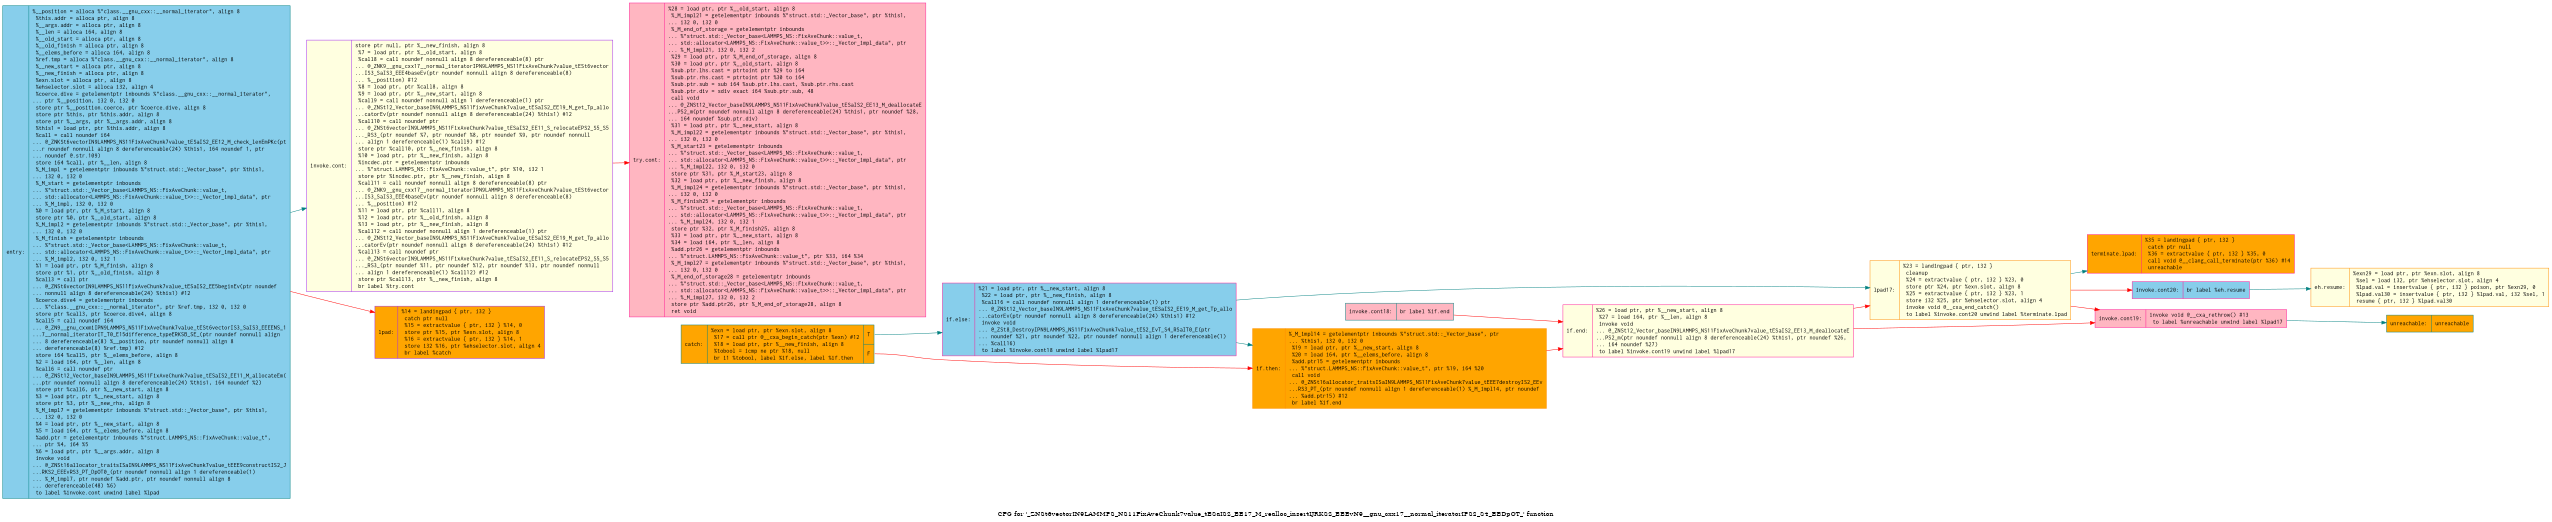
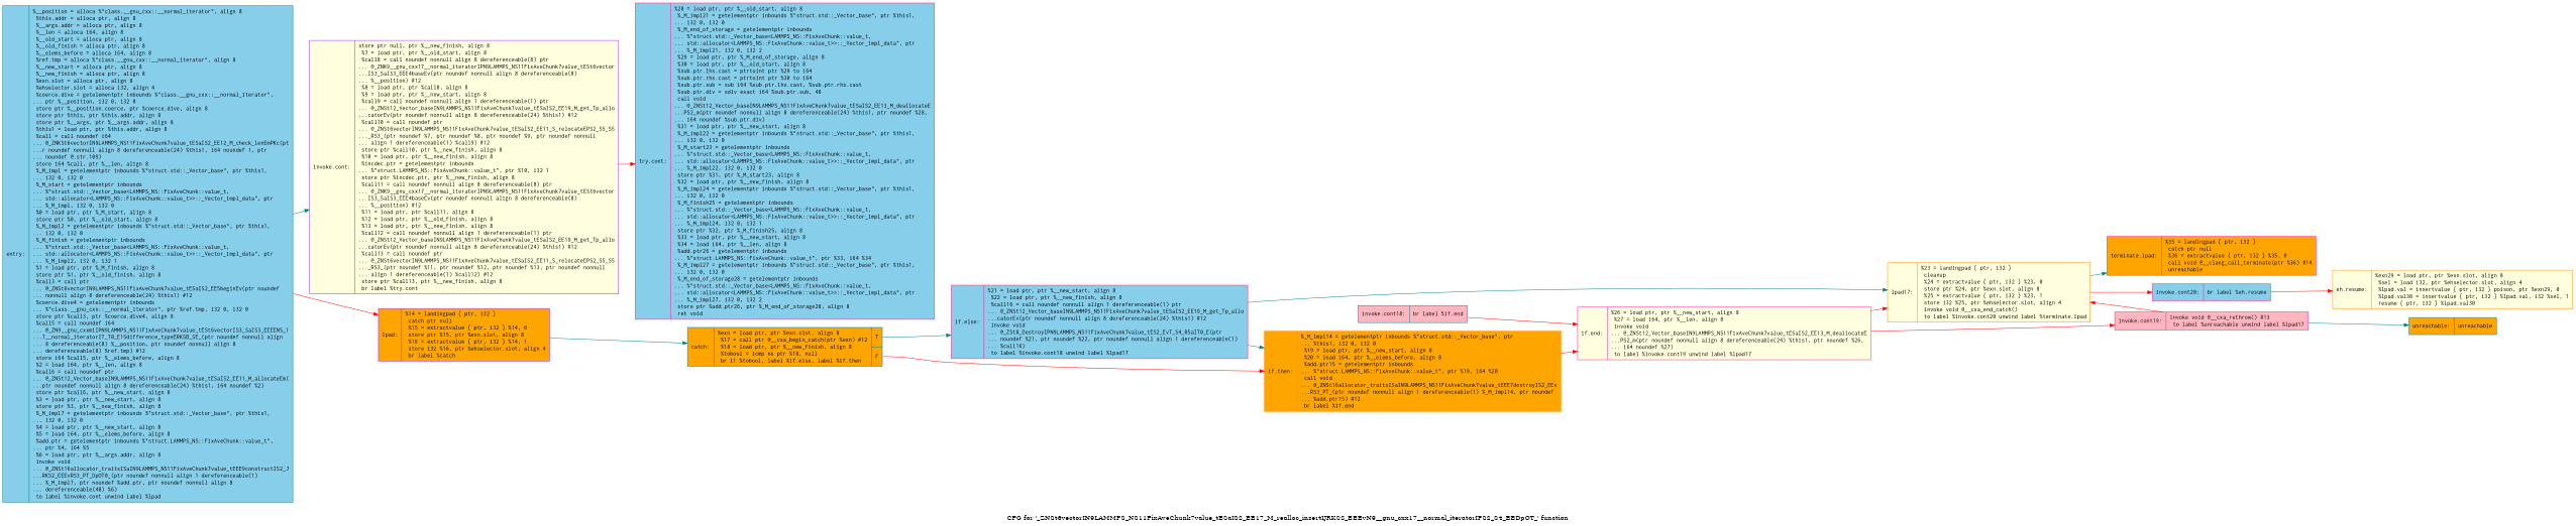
  digraph {
    label="CFG for '_ZNSt6vectorIN9LAMMPS_NS11FixAveChunk7value_tESaIS2_EE17_M_realloc_insertIJRKS2_EEEvN9__gnu_cxx17__normal_iteratorIPS2_S4_EEDpOT_' function"
    rankdir=LR
    node [color=deeppink fillcolor=orange fontname=Courier shape=record style=filled]
    edge [color=red]
-   n1 [color=teal fillcolor=skyblue label="{entry:\l|  %__position = alloca %\"class.__gnu_cxx::__normal_iterator\", align 8\l  %this.addr = alloca ptr, align 8\l  %__args.addr = alloca ptr, align 8\l  %__len = alloca i64, align 8\l  %__old_start = alloca ptr, align 8\l  %__old_finish = alloca ptr, align 8\l  %__elems_before = alloca i64, align 8\l  %ref.tmp = alloca %\"class.__gnu_cxx::__normal_iterator\", align 8\l  %__new_start = alloca ptr, align 8\l  %__new_finish = alloca ptr, align 8\l  %exn.slot = alloca ptr, align 8\l  %ehselector.slot = alloca i32, align 4\l  %coerce.dive = getelementptr inbounds %\"class.__gnu_cxx::__normal_iterator\",\l... ptr %__position, i32 0, i32 0\l  store ptr %__position.coerce, ptr %coerce.dive, align 8\l  store ptr %this, ptr %this.addr, align 8\l  store ptr %__args, ptr %__args.addr, align 8\l  %this1 = load ptr, ptr %this.addr, align 8\l  %call = call noundef i64\l... @_ZNKSt6vectorIN9LAMMPS_NS11FixAveChunk7value_tESaIS2_EE12_M_check_lenEmPKc(pt\l...r noundef nonnull align 8 dereferenceable(24) %this1, i64 noundef 1, ptr\l... noundef @.str.109)\l  store i64 %call, ptr %__len, align 8\l  %_M_impl = getelementptr inbounds %\"struct.std::_Vector_base\", ptr %this1,\l... i32 0, i32 0\l  %_M_start = getelementptr inbounds\l... %\"struct.std::_Vector_base\<LAMMPS_NS::FixAveChunk::value_t,\l... std::allocator\<LAMMPS_NS::FixAveChunk::value_t\>\>::_Vector_impl_data\", ptr\l... %_M_impl, i32 0, i32 0\l  %0 = load ptr, ptr %_M_start, align 8\l  store ptr %0, ptr %__old_start, align 8\l  %_M_impl2 = getelementptr inbounds %\"struct.std::_Vector_base\", ptr %this1,\l... i32 0, i32 0\l  %_M_finish = getelementptr inbounds\l... %\"struct.std::_Vector_base\<LAMMPS_NS::FixAveChunk::value_t,\l... std::allocator\<LAMMPS_NS::FixAveChunk::value_t\>\>::_Vector_impl_data\", ptr\l... %_M_impl2, i32 0, i32 1\l  %1 = load ptr, ptr %_M_finish, align 8\l  store ptr %1, ptr %__old_finish, align 8\l  %call3 = call ptr\l... @_ZNSt6vectorIN9LAMMPS_NS11FixAveChunk7value_tESaIS2_EE5beginEv(ptr noundef\l... nonnull align 8 dereferenceable(24) %this1) #12\l  %coerce.dive4 = getelementptr inbounds\l... %\"class.__gnu_cxx::__normal_iterator\", ptr %ref.tmp, i32 0, i32 0\l  store ptr %call3, ptr %coerce.dive4, align 8\l  %call5 = call noundef i64\l... @_ZN9__gnu_cxxmiIPN9LAMMPS_NS11FixAveChunk7value_tESt6vectorIS3_SaIS3_EEEENS_1\l...7__normal_iteratorIT_T0_E15difference_typeERKSB_SE_(ptr noundef nonnull align\l... 8 dereferenceable(8) %__position, ptr noundef nonnull align 8\l... dereferenceable(8) %ref.tmp) #12\l  store i64 %call5, ptr %__elems_before, align 8\l  %2 = load i64, ptr %__len, align 8\l  %call6 = call noundef ptr\l... @_ZNSt12_Vector_baseIN9LAMMPS_NS11FixAveChunk7value_tESaIS2_EE11_M_allocateEm(\l...ptr noundef nonnull align 8 dereferenceable(24) %this1, i64 noundef %2)\l  store ptr %call6, ptr %__new_start, align 8\l  %3 = load ptr, ptr %__new_start, align 8\l  store ptr %3, ptr %__new_rhs, align 8\l  %_M_impl7 = getelementptr inbounds %\"struct.std::_Vector_base\", ptr %this1,\l... i32 0, i32 0\l  %4 = load ptr, ptr %__new_start, align 8\l  %5 = load i64, ptr %__elems_before, align 8\l  %add.ptr = getelementptr inbounds %\"struct.LAMMPS_NS::FixAveChunk::value_t\",\l... ptr %4, i64 %5\l  %6 = load ptr, ptr %__args.addr, align 8\l  invoke void\l... @_ZNSt16allocator_traitsISaIN9LAMMPS_NS11FixAveChunk7value_tEEE9constructIS2_J\l...RKS2_EEEvRS3_PT_DpOT0_(ptr noundef nonnull align 1 dereferenceable(1)\l... %_M_impl7, ptr noundef %add.ptr, ptr noundef nonnull align 8\l... dereferenceable(48) %6)\l          to label %invoke.cont unwind label %lpad\l}"]
+   n1 [color=teal fillcolor=skyblue label="{entry:\l|  %__position = alloca %\"class.__gnu_cxx::__normal_iterator\", align 8\l  %this.addr = alloca ptr, align 8\l  %__args.addr = alloca ptr, align 8\l  %__len = alloca i64, align 8\l  %__old_start = alloca ptr, align 8\l  %__old_finish = alloca ptr, align 8\l  %__elems_before = alloca i64, align 8\l  %ref.tmp = alloca %\"class.__gnu_cxx::__normal_iterator\", align 8\l  %__new_start = alloca ptr, align 8\l  %__new_finish = alloca ptr, align 8\l  %exn.slot = alloca ptr, align 8\l  %ehselector.slot = alloca i32, align 4\l  %coerce.dive = getelementptr inbounds %\"class.__gnu_cxx::__normal_iterator\",\l... ptr %__position, i32 0, i32 0\l  store ptr %__position.coerce, ptr %coerce.dive, align 8\l  store ptr %this, ptr %this.addr, align 8\l  store ptr %__args, ptr %__args.addr, align 8\l  %this1 = load ptr, ptr %this.addr, align 8\l  %call = call noundef i64\l... @_ZNKSt6vectorIN9LAMMPS_NS11FixAveChunk7value_tESaIS2_EE12_M_check_lenEmPKc(pt\l...r noundef nonnull align 8 dereferenceable(24) %this1, i64 noundef 1, ptr\l... noundef @.str.109)\l  store i64 %call, ptr %__len, align 8\l  %_M_impl = getelementptr inbounds %\"struct.std::_Vector_base\", ptr %this1,\l... i32 0, i32 0\l  %_M_start = getelementptr inbounds\l... %\"struct.std::_Vector_base\<LAMMPS_NS::FixAveChunk::value_t,\l... std::allocator\<LAMMPS_NS::FixAveChunk::value_t\>\>::_Vector_impl_data\", ptr\l... %_M_impl, i32 0, i32 0\l  %0 = load ptr, ptr %_M_start, align 8\l  store ptr %0, ptr %__old_start, align 8\l  %_M_impl2 = getelementptr inbounds %\"struct.std::_Vector_base\", ptr %this1,\l... i32 0, i32 0\l  %_M_finish = getelementptr inbounds\l... %\"struct.std::_Vector_base\<LAMMPS_NS::FixAveChunk::value_t,\l... std::allocator\<LAMMPS_NS::FixAveChunk::value_t\>\>::_Vector_impl_data\", ptr\l... %_M_impl2, i32 0, i32 1\l  %1 = load ptr, ptr %_M_finish, align 8\l  store ptr %1, ptr %__old_finish, align 8\l  %call3 = call ptr\l... @_ZNSt6vectorIN9LAMMPS_NS11FixAveChunk7value_tESaIS2_EE5beginEv(ptr noundef\l... nonnull align 8 dereferenceable(24) %this1) #12\l  %coerce.dive4 = getelementptr inbounds\l... %\"class.__gnu_cxx::__normal_iterator\", ptr %ref.tmp, i32 0, i32 0\l  store ptr %call3, ptr %coerce.dive4, align 8\l  %call5 = call noundef i64\l... @_ZN9__gnu_cxxmiIPN9LAMMPS_NS11FixAveChunk7value_tESt6vectorIS3_SaIS3_EEEENS_1\l...7__normal_iteratorIT_T0_E15difference_typeERKSB_SE_(ptr noundef nonnull align\l... 8 dereferenceable(8) %__position, ptr noundef nonnull align 8\l... dereferenceable(8) %ref.tmp) #12\l  store i64 %call5, ptr %__elems_before, align 8\l  %2 = load i64, ptr %__len, align 8\l  %call6 = call noundef ptr\l... @_ZNSt12_Vector_baseIN9LAMMPS_NS11FixAveChunk7value_tESaIS2_EE11_M_allocateEm(\l...ptr noundef nonnull align 8 dereferenceable(24) %this1, i64 noundef %2)\l  store ptr %call6, ptr %__new_start, align 8\l  %3 = load ptr, ptr %__new_start, align 8\l  store ptr %3, ptr %__new_finish, align 8\l  %_M_impl7 = getelementptr inbounds %\"struct.std::_Vector_base\", ptr %this1,\l... i32 0, i32 0\l  %4 = load ptr, ptr %__new_start, align 8\l  %5 = load i64, ptr %__elems_before, align 8\l  %add.ptr = getelementptr inbounds %\"struct.LAMMPS_NS::FixAveChunk::value_t\",\l... ptr %4, i64 %5\l  %6 = load ptr, ptr %__args.addr, align 8\l  invoke void\l... @_ZNSt16allocator_traitsISaIN9LAMMPS_NS11FixAveChunk7value_tEEE9constructIS2_J\l...RKS2_EEEvRS3_PT_DpOT0_(ptr noundef nonnull align 1 dereferenceable(1)\l... %_M_impl7, ptr noundef %add.ptr, ptr noundef nonnull align 8\l... dereferenceable(48) %6)\l          to label %invoke.cont unwind label %lpad\l}"]
    n2 [color=purple fillcolor=lightyellow label="{invoke.cont:\l|  store ptr null, ptr %__new_finish, align 8\l  %7 = load ptr, ptr %__old_start, align 8\l  %call8 = call noundef nonnull align 8 dereferenceable(8) ptr\l... @_ZNK9__gnu_cxx17__normal_iteratorIPN9LAMMPS_NS11FixAveChunk7value_tESt6vector\l...IS3_SaIS3_EEE4baseEv(ptr noundef nonnull align 8 dereferenceable(8)\l... %__position) #12\l  %8 = load ptr, ptr %call8, align 8\l  %9 = load ptr, ptr %__new_start, align 8\l  %call9 = call noundef nonnull align 1 dereferenceable(1) ptr\l... @_ZNSt12_Vector_baseIN9LAMMPS_NS11FixAveChunk7value_tESaIS2_EE19_M_get_Tp_allo\l...catorEv(ptr noundef nonnull align 8 dereferenceable(24) %this1) #12\l  %call10 = call noundef ptr\l... @_ZNSt6vectorIN9LAMMPS_NS11FixAveChunk7value_tESaIS2_EE11_S_relocateEPS2_S5_S5\l..._RS3_(ptr noundef %7, ptr noundef %8, ptr noundef %9, ptr noundef nonnull\l... align 1 dereferenceable(1) %call9) #12\l  store ptr %call10, ptr %__new_finish, align 8\l  %10 = load ptr, ptr %__new_finish, align 8\l  %incdec.ptr = getelementptr inbounds\l... %\"struct.LAMMPS_NS::FixAveChunk::value_t\", ptr %10, i32 1\l  store ptr %incdec.ptr, ptr %__new_finish, align 8\l  %call11 = call noundef nonnull align 8 dereferenceable(8) ptr\l... @_ZNK9__gnu_cxx17__normal_iteratorIPN9LAMMPS_NS11FixAveChunk7value_tESt6vector\l...IS3_SaIS3_EEE4baseEv(ptr noundef nonnull align 8 dereferenceable(8)\l... %__position) #12\l  %11 = load ptr, ptr %call11, align 8\l  %12 = load ptr, ptr %__old_finish, align 8\l  %13 = load ptr, ptr %__new_finish, align 8\l  %call12 = call noundef nonnull align 1 dereferenceable(1) ptr\l... @_ZNSt12_Vector_baseIN9LAMMPS_NS11FixAveChunk7value_tESaIS2_EE19_M_get_Tp_allo\l...catorEv(ptr noundef nonnull align 8 dereferenceable(24) %this1) #12\l  %call13 = call noundef ptr\l... @_ZNSt6vectorIN9LAMMPS_NS11FixAveChunk7value_tESaIS2_EE11_S_relocateEPS2_S5_S5\l..._RS3_(ptr noundef %11, ptr noundef %12, ptr noundef %13, ptr noundef nonnull\l... align 1 dereferenceable(1) %call12) #12\l  store ptr %call13, ptr %__new_finish, align 8\l  br label %try.cont\l}"]
    n3 [color=purple label="{lpad:\l|  %14 = landingpad \{ ptr, i32 \}\l          catch ptr null\l  %15 = extractvalue \{ ptr, i32 \} %14, 0\l  store ptr %15, ptr %exn.slot, align 8\l  %16 = extractvalue \{ ptr, i32 \} %14, 1\l  store i32 %16, ptr %ehselector.slot, align 4\l  br label %catch\l}"]
-   n4 [fillcolor=lightpink label="{try.cont:\l|  %28 = load ptr, ptr %__old_start, align 8\l  %_M_impl21 = getelementptr inbounds %\"struct.std::_Vector_base\", ptr %this1,\l... i32 0, i32 0\l  %_M_end_of_storage = getelementptr inbounds\l... %\"struct.std::_Vector_base\<LAMMPS_NS::FixAveChunk::value_t,\l... std::allocator\<LAMMPS_NS::FixAveChunk::value_t\>\>::_Vector_impl_data\", ptr\l... %_M_impl21, i32 0, i32 2\l  %29 = load ptr, ptr %_M_end_of_storage, align 8\l  %30 = load ptr, ptr %__old_start, align 8\l  %sub.ptr.lhs.cast = ptrtoint ptr %29 to i64\l  %sub.ptr.rhs.cast = ptrtoint ptr %30 to i64\l  %sub.ptr.sub = sub i64 %sub.ptr.lhs.cast, %sub.ptr.rhs.cast\l  %sub.ptr.div = sdiv exact i64 %sub.ptr.sub, 48\l  call void\l... @_ZNSt12_Vector_baseIN9LAMMPS_NS11FixAveChunk7value_tESaIS2_EE13_M_deallocateE\l...PS2_m(ptr noundef nonnull align 8 dereferenceable(24) %this1, ptr noundef %28,\l... i64 noundef %sub.ptr.div)\l  %31 = load ptr, ptr %__new_start, align 8\l  %_M_impl22 = getelementptr inbounds %\"struct.std::_Vector_base\", ptr %this1,\l... i32 0, i32 0\l  %_M_start23 = getelementptr inbounds\l... %\"struct.std::_Vector_base\<LAMMPS_NS::FixAveChunk::value_t,\l... std::allocator\<LAMMPS_NS::FixAveChunk::value_t\>\>::_Vector_impl_data\", ptr\l... %_M_impl22, i32 0, i32 0\l  store ptr %31, ptr %_M_start23, align 8\l  %32 = load ptr, ptr %__new_finish, align 8\l  %_M_impl24 = getelementptr inbounds %\"struct.std::_Vector_base\", ptr %this1,\l... i32 0, i32 0\l  %_M_finish25 = getelementptr inbounds\l... %\"struct.std::_Vector_base\<LAMMPS_NS::FixAveChunk::value_t,\l... std::allocator\<LAMMPS_NS::FixAveChunk::value_t\>\>::_Vector_impl_data\", ptr\l... %_M_impl24, i32 0, i32 1\l  store ptr %32, ptr %_M_finish25, align 8\l  %33 = load ptr, ptr %__new_start, align 8\l  %34 = load i64, ptr %__len, align 8\l  %add.ptr26 = getelementptr inbounds\l... %\"struct.LAMMPS_NS::FixAveChunk::value_t\", ptr %33, i64 %34\l  %_M_impl27 = getelementptr inbounds %\"struct.std::_Vector_base\", ptr %this1,\l... i32 0, i32 0\l  %_M_end_of_storage28 = getelementptr inbounds\l... %\"struct.std::_Vector_base\<LAMMPS_NS::FixAveChunk::value_t,\l... std::allocator\<LAMMPS_NS::FixAveChunk::value_t\>\>::_Vector_impl_data\", ptr\l... %_M_impl27, i32 0, i32 2\l  store ptr %add.ptr26, ptr %_M_end_of_storage28, align 8\l  ret void\l}"]
+   n4 [fillcolor=skyblue label="{try.cont:\l|  %28 = load ptr, ptr %__old_start, align 8\l  %_M_impl21 = getelementptr inbounds %\"struct.std::_Vector_base\", ptr %this1,\l... i32 0, i32 0\l  %_M_end_of_storage = getelementptr inbounds\l... %\"struct.std::_Vector_base\<LAMMPS_NS::FixAveChunk::value_t,\l... std::allocator\<LAMMPS_NS::FixAveChunk::value_t\>\>::_Vector_impl_data\", ptr\l... %_M_impl21, i32 0, i32 2\l  %29 = load ptr, ptr %_M_end_of_storage, align 8\l  %30 = load ptr, ptr %__old_start, align 8\l  %sub.ptr.lhs.cast = ptrtoint ptr %29 to i64\l  %sub.ptr.rhs.cast = ptrtoint ptr %30 to i64\l  %sub.ptr.sub = sub i64 %sub.ptr.lhs.cast, %sub.ptr.rhs.cast\l  %sub.ptr.div = sdiv exact i64 %sub.ptr.sub, 48\l  call void\l... @_ZNSt12_Vector_baseIN9LAMMPS_NS11FixAveChunk7value_tESaIS2_EE13_M_deallocateE\l...PS2_m(ptr noundef nonnull align 8 dereferenceable(24) %this1, ptr noundef %28,\l... i64 noundef %sub.ptr.div)\l  %31 = load ptr, ptr %__new_start, align 8\l  %_M_impl22 = getelementptr inbounds %\"struct.std::_Vector_base\", ptr %this1,\l... i32 0, i32 0\l  %_M_start23 = getelementptr inbounds\l... %\"struct.std::_Vector_base\<LAMMPS_NS::FixAveChunk::value_t,\l... std::allocator\<LAMMPS_NS::FixAveChunk::value_t\>\>::_Vector_impl_data\", ptr\l... %_M_impl22, i32 0, i32 0\l  store ptr %31, ptr %_M_start23, align 8\l  %32 = load ptr, ptr %__new_finish, align 8\l  %_M_impl24 = getelementptr inbounds %\"struct.std::_Vector_base\", ptr %this1,\l... i32 0, i32 0\l  %_M_finish25 = getelementptr inbounds\l... %\"struct.std::_Vector_base\<LAMMPS_NS::FixAveChunk::value_t,\l... std::allocator\<LAMMPS_NS::FixAveChunk::value_t\>\>::_Vector_impl_data\", ptr\l... %_M_impl24, i32 0, i32 1\l  store ptr %32, ptr %_M_finish25, align 8\l  %33 = load ptr, ptr %__new_start, align 8\l  %34 = load i64, ptr %__len, align 8\l  %add.ptr26 = getelementptr inbounds\l... %\"struct.LAMMPS_NS::FixAveChunk::value_t\", ptr %33, i64 %34\l  %_M_impl27 = getelementptr inbounds %\"struct.std::_Vector_base\", ptr %this1,\l... i32 0, i32 0\l  %_M_end_of_storage28 = getelementptr inbounds\l... %\"struct.std::_Vector_base\<LAMMPS_NS::FixAveChunk::value_t,\l... std::allocator\<LAMMPS_NS::FixAveChunk::value_t\>\>::_Vector_impl_data\", ptr\l... %_M_impl27, i32 0, i32 2\l  store ptr %add.ptr26, ptr %_M_end_of_storage28, align 8\l  ret void\l}"]
    n5 [color=teal label="{catch:\l|  %exn = load ptr, ptr %exn.slot, align 8\l  %17 = call ptr @__cxa_begin_catch(ptr %exn) #12\l  %18 = load ptr, ptr %__new_finish, align 8\l  %tobool = icmp ne ptr %18, null\l  br i1 %tobool, label %if.else, label %if.then\l|{<s0>T|<s1>F}}"]
    n6 [fillcolor=skyblue label="{if.else:\l|  %21 = load ptr, ptr %__new_start, align 8\l  %22 = load ptr, ptr %__new_finish, align 8\l  %call16 = call noundef nonnull align 1 dereferenceable(1) ptr\l... @_ZNSt12_Vector_baseIN9LAMMPS_NS11FixAveChunk7value_tESaIS2_EE19_M_get_Tp_allo\l...catorEv(ptr noundef nonnull align 8 dereferenceable(24) %this1) #12\l  invoke void\l... @_ZSt8_DestroyIPN9LAMMPS_NS11FixAveChunk7value_tES2_EvT_S4_RSaIT0_E(ptr\l... noundef %21, ptr noundef %22, ptr noundef nonnull align 1 dereferenceable(1)\l... %call16)\l          to label %invoke.cont18 unwind label %lpad17\l}"]
    n7 [color=darkorange label="{if.then:\l|  %_M_impl14 = getelementptr inbounds %\"struct.std::_Vector_base\", ptr\l... %this1, i32 0, i32 0\l  %19 = load ptr, ptr %__new_start, align 8\l  %20 = load i64, ptr %__elems_before, align 8\l  %add.ptr15 = getelementptr inbounds\l... %\"struct.LAMMPS_NS::FixAveChunk::value_t\", ptr %19, i64 %20\l  call void\l... @_ZNSt16allocator_traitsISaIN9LAMMPS_NS11FixAveChunk7value_tEEE7destroyIS2_EEv\l...RS3_PT_(ptr noundef nonnull align 1 dereferenceable(1) %_M_impl14, ptr noundef\l... %add.ptr15) #12\l  br label %if.end\l}"]
    n8 [color=darkorange fillcolor=lightyellow label="{lpad17:\l|  %23 = landingpad \{ ptr, i32 \}\l          cleanup\l  %24 = extractvalue \{ ptr, i32 \} %23, 0\l  store ptr %24, ptr %exn.slot, align 8\l  %25 = extractvalue \{ ptr, i32 \} %23, 1\l  store i32 %25, ptr %ehselector.slot, align 4\l  invoke void @__cxa_end_catch()\l          to label %invoke.cont20 unwind label %terminate.lpad\l}"]
    n9 [fillcolor=lightyellow label="{if.end:\l|  %26 = load ptr, ptr %__new_start, align 8\l  %27 = load i64, ptr %__len, align 8\l  invoke void\l... @_ZNSt12_Vector_baseIN9LAMMPS_NS11FixAveChunk7value_tESaIS2_EE13_M_deallocateE\l...PS2_m(ptr noundef nonnull align 8 dereferenceable(24) %this1, ptr noundef %26,\l... i64 noundef %27)\l          to label %invoke.cont19 unwind label %lpad17\l}"]
    n10 [color=teal fillcolor=lightpink label="{invoke.cont18:\l|  br label %if.end\l}"]
    n11 [fillcolor=skyblue label="{invoke.cont20:\l|  br label %eh.resume\l}"]
    n12 [label="{terminate.lpad:\l|  %35 = landingpad \{ ptr, i32 \}\l          catch ptr null\l  %36 = extractvalue \{ ptr, i32 \} %35, 0\l  call void @__clang_call_terminate(ptr %36) #14\l  unreachable\l}"]
    n13 [fillcolor=lightpink label="{invoke.cont19:\l|  invoke void @__cxa_rethrow() #13\l          to label %unreachable unwind label %lpad17\l}"]
    n14 [color=teal label="{unreachable:\l|  unreachable\l}"]
    n15 [color=darkorange fillcolor=lightyellow label="{eh.resume:\l|  %exn29 = load ptr, ptr %exn.slot, align 8\l  %sel = load i32, ptr %ehselector.slot, align 4\l  %lpad.val = insertvalue \{ ptr, i32 \} poison, ptr %exn29, 0\l  %lpad.val30 = insertvalue \{ ptr, i32 \} %lpad.val, i32 %sel, 1\l  resume \{ ptr, i32 \} %lpad.val30\l}"]
    n1 -> n2 [color=teal]
    n1 -> n3
    n2 -> n4
+   n3 -> n5 [color=teal]
    n5 -> n6 [color=teal tailport=s0]
    n5 -> n7 [tailport=s1]
    n6 -> n7 [color=teal]
    n6 -> n8 [color=teal]
    n7 -> n9
    n8 -> n11
    n8 -> n12 [color=teal]
    n9 -> n8
    n9 -> n13
    n10 -> n9
-   n11 -> n15 [color=teal]
-   n8 -> n13
+   n11 -> n15
+   n13 -> n8
    n13 -> n14 [color=teal]
  }
